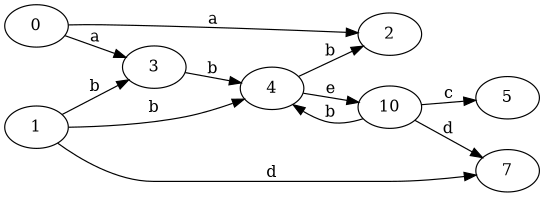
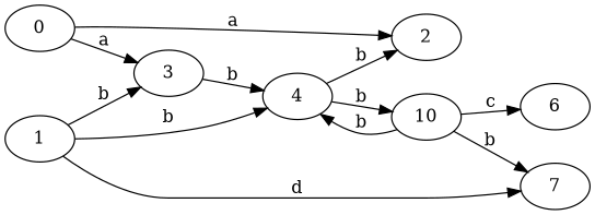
  strict digraph {
    rankdir=LR
    4
    2
    10
    3
    0
-   5
+   5 [label=6]
    7
    1
    4 -> 2 [label=b]
-   4 -> 10 [label=e]
+   4 -> 10 [label=b]
    10 -> 4 [label=b]
    10 -> 5 [label=c]
-   10 -> 7 [label=d]
+   10 -> 7 [label=b]
    3 -> 4 [label=b]
    0 -> 2 [label=a]
    0 -> 3 [label=a]
    1 -> 4 [label=b]
    1 -> 3 [label=b]
    1 -> 7 [label=d]
  }
